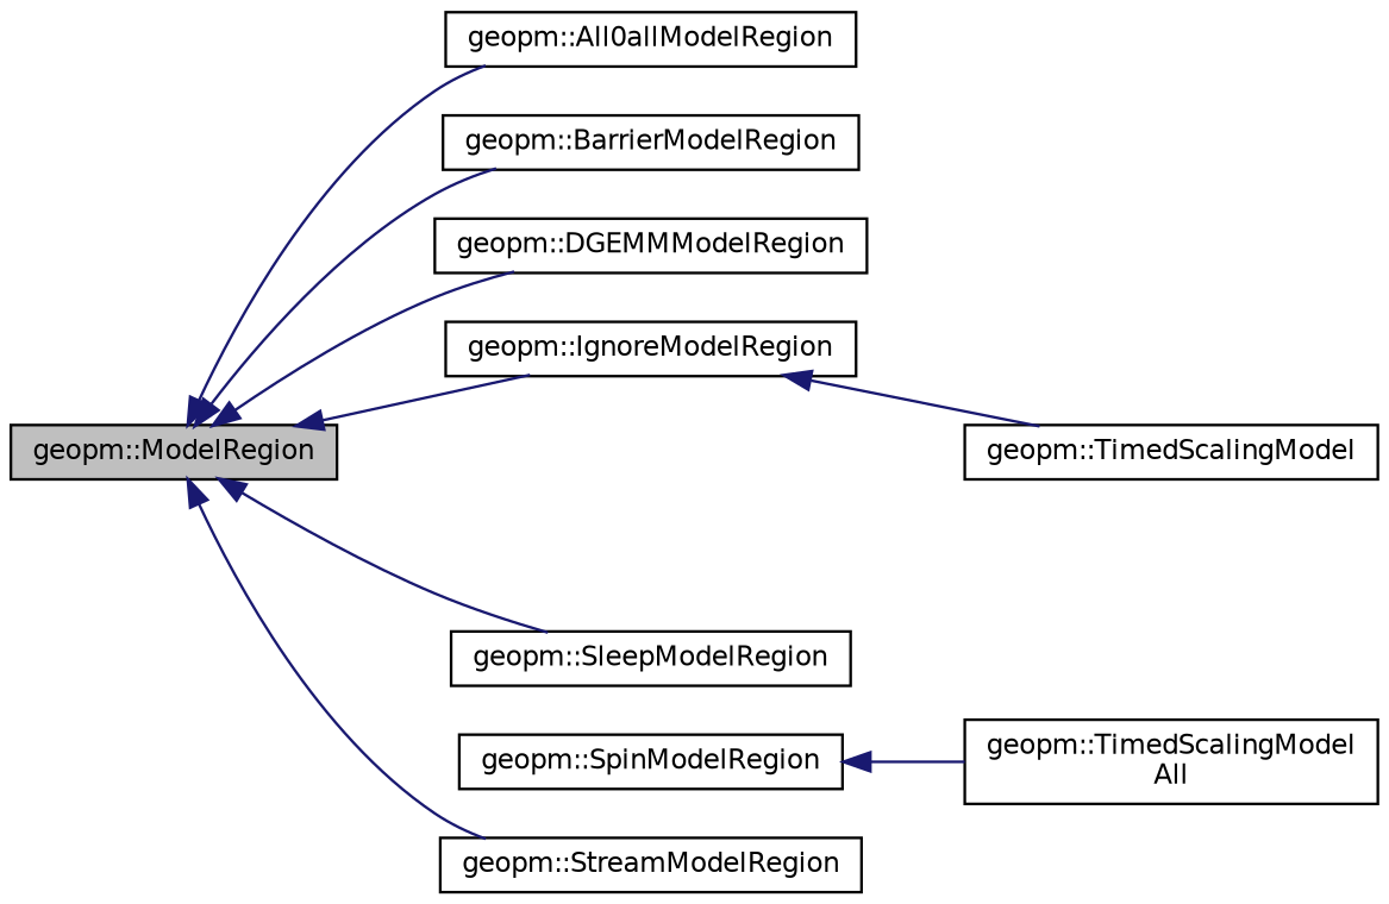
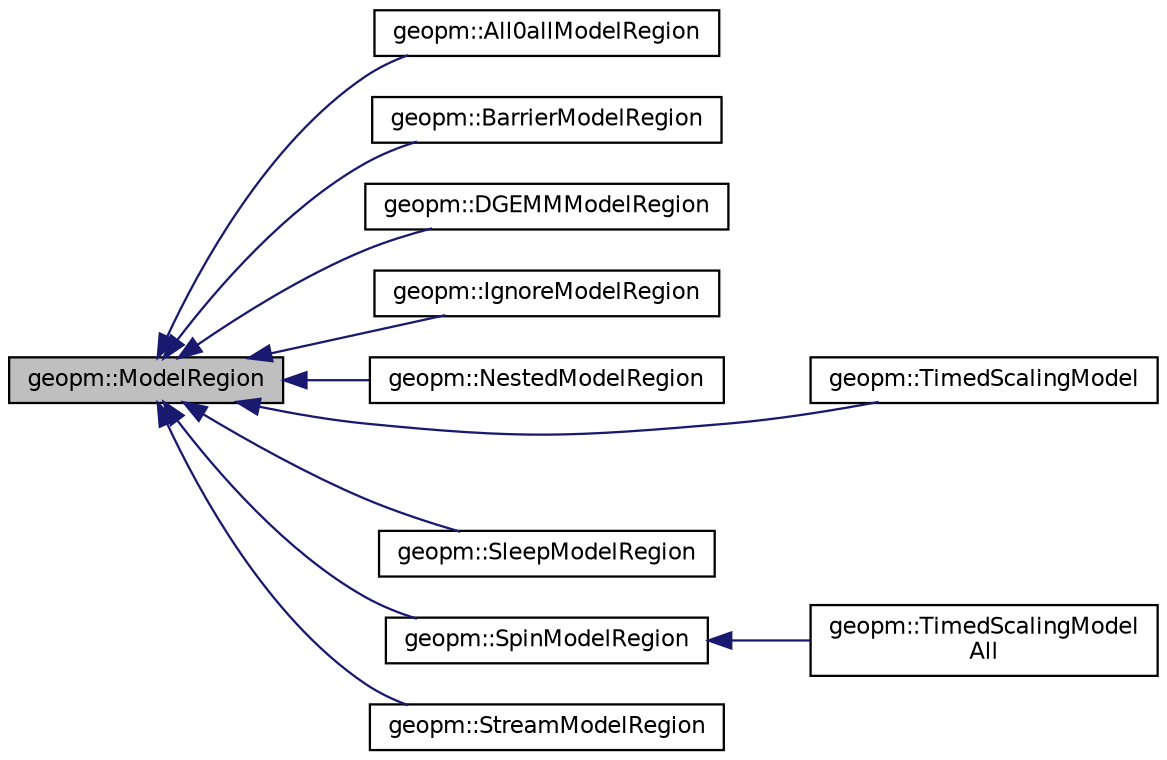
  digraph {
    rankdir=LR
    node [color=black fillcolor=white fontname=Helvetica fontsize=10 shape=record style=filled]
    edge [color=midnightblue dir=back fontname=Helvetica fontsize=10 labelfontname=Helvetica labelfontsize=10 style=solid]
    n1 [fillcolor=grey75 fontcolor=black height=0.2 label="geopm::ModelRegion" width=0.4]
    n2 [height=0.2 label="geopm::All0allModelRegion" width=0.4]
    n3 [height=0.2 label="geopm::BarrierModelRegion" width=0.4]
    n4 [height=0.2 label="geopm::DGEMMModelRegion" width=0.4]
    n5 [height=0.2 label="geopm::IgnoreModelRegion" width=0.4]
+   n6 [height=0.2 label="geopm::NestedModelRegion" width=0.4]
    n7 [height=0.2 label="geopm::TimedScalingModel" width=0.4]
    n8 [height=0.2 label="geopm::SleepModelRegion" width=0.4]
    n9 [height=0.2 label="geopm::SpinModelRegion" width=0.4]
    n10 [height=0.2 label="geopm::StreamModelRegion" width=0.4]
    n11 [height=0.2 label="geopm::TimedScalingModel\lAll" width=0.4]
    n1 -> n2
    n1 -> n3
    n1 -> n4
    n1 -> n5
-   n5 -> n7
+   n1 -> n6
+   n1 -> n7
    n1 -> n8
+   n1 -> n9
    n1 -> n10
    n9 -> n11
  }
